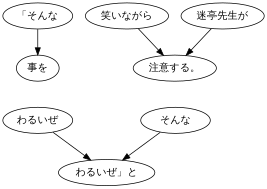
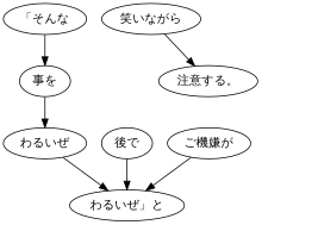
  digraph {
    fontname=Nunito
    node [fontname=Nunito]
    edge [fontname=Nunito]
    n1 [label="「そんな"]
    n2 [label="事を"]
    n3 [label="わるいぜ"]
    n4 [label="わるいぜ」と"]
-   n6 [label="そんな"]
+   n5 [label="後で"]
+   n6 [label="ご機嫌が"]
    n7 [label="笑いながら"]
    n8 [label="注意する。"]
-   n9 [label="迷亭先生が"]
    n1 -> n2
+   n2 -> n3
    n3 -> n4
+   n5 -> n4
    n6 -> n4
    n7 -> n8
-   n9 -> n8
  }
